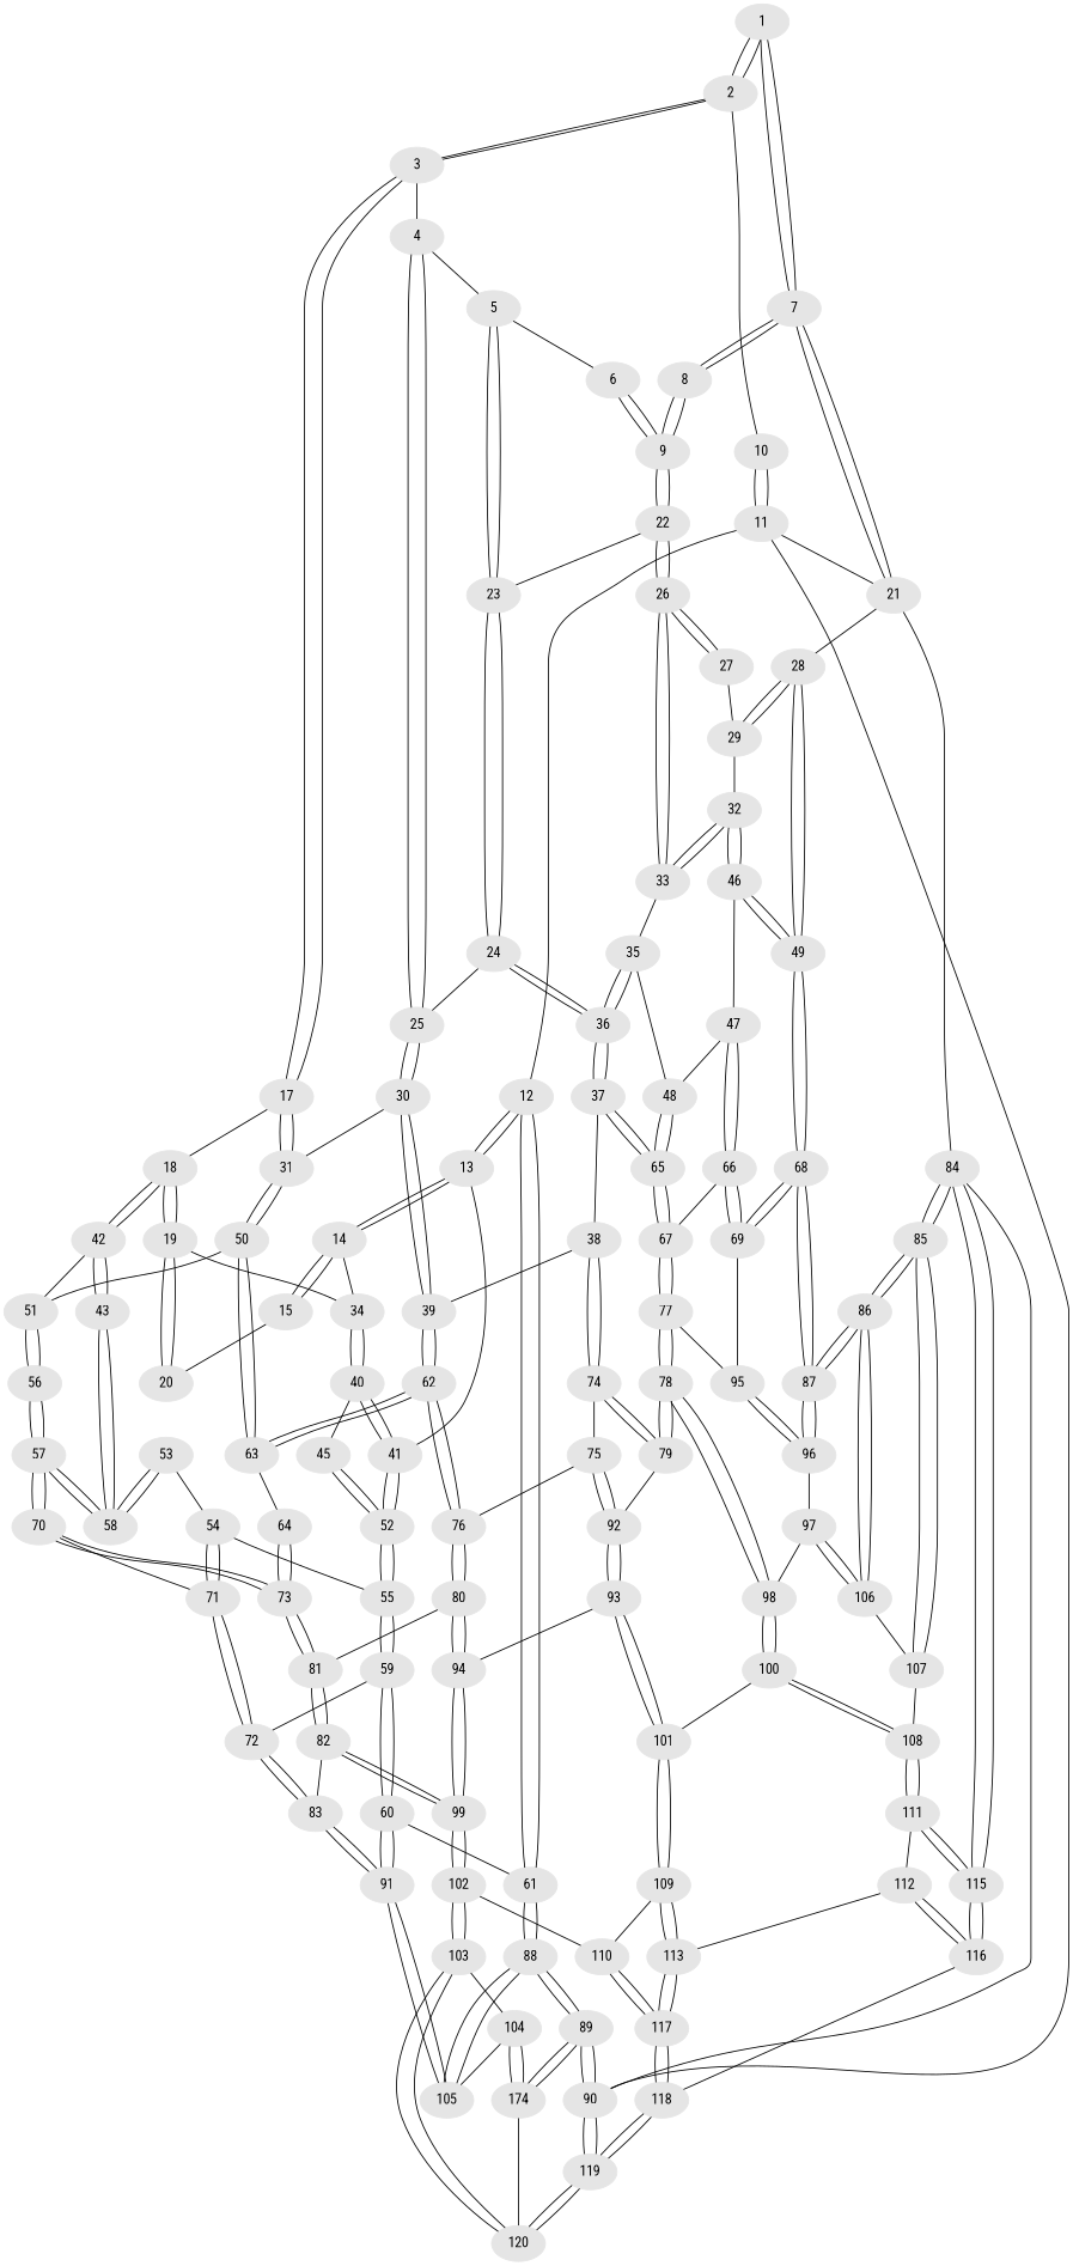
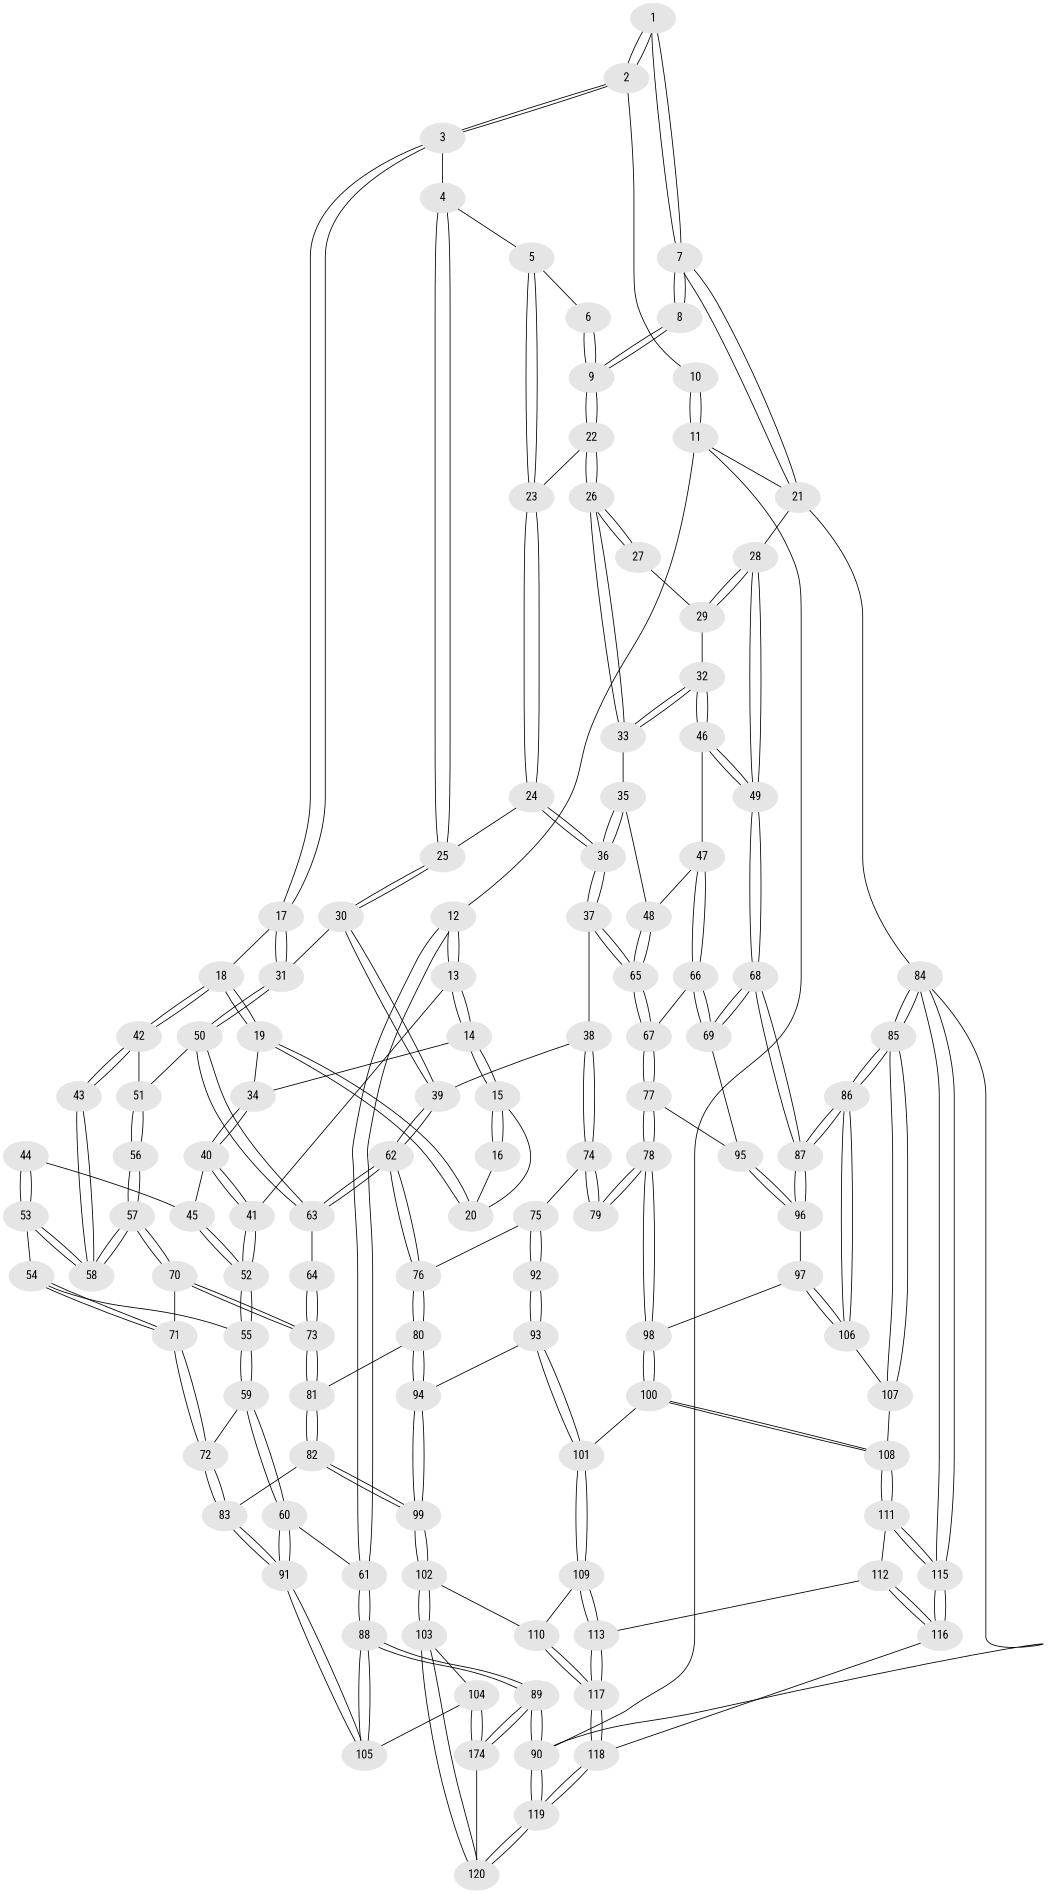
  graph {
    fontname="Roboto Condensed"
    node [color=gray90 fontname="Roboto Condensed" style=filled]
    edge [fontname="Roboto Condensed"]
    1
    2
    7
    3
    10
    8
    21
    4
    17
    11
    5
    25
    18
    31
    6
    23
    30
    9
    24
    22
    28
    84
    26
    12
    90
    13
    61
    119
    14
    41
    88
    15
    34
    52
+   16
    20
    40
    19
    42
    50
    43
    51
    29
    49
    85
    115
    27
    33
    36
    37
    39
    35
    32
    68
    46
    62
    63
    47
    48
    45
    65
    38
    74
    67
    75
    79
    76
    55
    58
    56
+   44
    53
    54
    66
    69
    87
    64
    57
    59
    71
    72
    60
    70
    73
    91
    83
    105
    89
    80
    81
    77
    95
    78
    96
    82
    92
    93
    94
    98
    100
    99
    102
    86
    107
    116
    106
    108
    97
    n109 [label=174]
    120
    101
    109
    103
    110
    111
    113
    104
    117
    112
    118
    1 -- 2
    1 -- 2
    1 -- 7
    1 -- 7
    2 -- 3
    2 -- 3
    2 -- 10
    7 -- 8
    7 -- 8
    7 -- 21
    7 -- 21
    3 -- 4
    3 -- 17
    3 -- 17
    10 -- 11
    10 -- 11
    8 -- 9
    8 -- 9
    21 -- 28
    21 -- 84
    4 -- 5
    4 -- 25
    4 -- 25
    17 -- 18
    17 -- 31
    17 -- 31
    11 -- 21
    11 -- 12
    11 -- 90
    5 -- 6
    5 -- 23
    5 -- 23
    25 -- 30
    25 -- 30
    18 -- 19
    18 -- 19
    18 -- 42
    18 -- 42
    31 -- 50
    31 -- 50
    6 -- 9
    6 -- 9
    23 -- 24
    23 -- 24
    30 -- 31
    30 -- 39
    30 -- 39
    9 -- 22
    9 -- 22
    24 -- 25
    24 -- 36
    24 -- 36
    22 -- 23
    22 -- 26
    22 -- 26
    28 -- 29
    28 -- 29
    28 -- 49
    28 -- 49
    84 -- 90
    84 -- 85
    84 -- 85
    84 -- 115
    84 -- 115
    26 -- 27
    26 -- 27
    26 -- 33
    26 -- 33
    12 -- 13
    12 -- 13
    12 -- 61
    12 -- 61
    90 -- 119
    90 -- 119
    13 -- 14
    13 -- 14
    13 -- 41
    61 -- 88
    61 -- 88
    119 -- 120
    119 -- 120
    14 -- 15
    14 -- 15
    14 -- 34
    41 -- 52
    41 -- 52
    88 -- 105
    88 -- 105
    88 -- 89
    88 -- 89
+   15 -- 16
+   15 -- 16
    15 -- 20
    34 -- 40
    34 -- 40
    52 -- 55
    52 -- 55
+   16 -- 20
    40 -- 41
    40 -- 41
    40 -- 45
    19 -- 34
    19 -- 20
    19 -- 20
    42 -- 43
    42 -- 43
    42 -- 51
    50 -- 51
    50 -- 63
    50 -- 63
    43 -- 58
    43 -- 58
    51 -- 56
    51 -- 56
    29 -- 32
    49 -- 68
    49 -- 68
    85 -- 86
    85 -- 86
    85 -- 107
    85 -- 107
    115 -- 116
    115 -- 116
    27 -- 29
    33 -- 35
    36 -- 37
    36 -- 37
    37 -- 65
    37 -- 65
    37 -- 38
    39 -- 62
    39 -- 62
    35 -- 36
    35 -- 36
    35 -- 48
    32 -- 33
    32 -- 33
    32 -- 46
    32 -- 46
    68 -- 69
    68 -- 69
    68 -- 87
    68 -- 87
    46 -- 49
    46 -- 49
    46 -- 47
    62 -- 63
    62 -- 63
    62 -- 76
    62 -- 76
    63 -- 64
    47 -- 48
    47 -- 66
    47 -- 66
    48 -- 65
    48 -- 65
    45 -- 52
    45 -- 52
    65 -- 67
    65 -- 67
    38 -- 39
    38 -- 74
    38 -- 74
    74 -- 75
    74 -- 79
    74 -- 79
    67 -- 77
    67 -- 77
    75 -- 76
    75 -- 92
    75 -- 92
-   79 -- 92
    76 -- 80
    76 -- 80
    55 -- 59
    55 -- 59
    56 -- 57
    56 -- 57
+   44 -- 45
+   44 -- 53
+   44 -- 53
    53 -- 58
    53 -- 58
    53 -- 54
    54 -- 55
    54 -- 71
    54 -- 71
    66 -- 67
    66 -- 69
    66 -- 69
    69 -- 95
    87 -- 96
    87 -- 96
    64 -- 73
    64 -- 73
    57 -- 58
    57 -- 58
    57 -- 70
    57 -- 70
    59 -- 72
    59 -- 60
    59 -- 60
    71 -- 72
    71 -- 72
    72 -- 83
    72 -- 83
    60 -- 61
    60 -- 91
    60 -- 91
    70 -- 71
    70 -- 73
    70 -- 73
    73 -- 81
    73 -- 81
    91 -- 105
    91 -- 105
    83 -- 91
    83 -- 91
    89 -- 90
    89 -- 90
    89 -- n109
    89 -- n109
    80 -- 81
    80 -- 94
    80 -- 94
    81 -- 82
    81 -- 82
    77 -- 95
    77 -- 78
    77 -- 78
    95 -- 96
    95 -- 96
    78 -- 79
    78 -- 79
    78 -- 98
    78 -- 98
    96 -- 97
    82 -- 83
    82 -- 99
    82 -- 99
    92 -- 93
    92 -- 93
    93 -- 94
    93 -- 101
    93 -- 101
    94 -- 99
    94 -- 99
    98 -- 100
    98 -- 100
    100 -- 108
    100 -- 108
    100 -- 101
    99 -- 102
    99 -- 102
    102 -- 103
    102 -- 103
    102 -- 110
    86 -- 87
    86 -- 87
    86 -- 106
    86 -- 106
    107 -- 108
    116 -- 118
    106 -- 107
    108 -- 111
    108 -- 111
    97 -- 98
    97 -- 106
    97 -- 106
    n109 -- 120
    101 -- 109
    101 -- 109
    109 -- 110
    109 -- 113
    109 -- 113
    103 -- 120
    103 -- 120
    103 -- 104
    110 -- 117
    110 -- 117
    111 -- 115
    111 -- 115
    111 -- 112
    113 -- 117
    113 -- 117
    104 -- 105
    104 -- n109
    104 -- n109
    117 -- 118
    117 -- 118
    112 -- 116
    112 -- 116
    112 -- 113
    118 -- 119
    118 -- 119
  }
